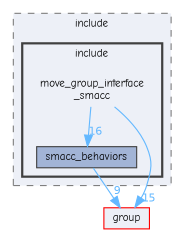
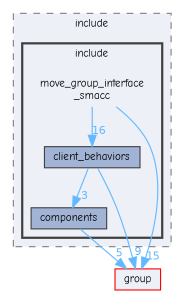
  digraph {
    compound=true
    fontname="Comic Neue"
    node [fontname="Comic Neue" fontsize=10 shape=box color=grey25 fillcolor="#a2b4d6" style=filled]
    edge [color=steelblue1 fontcolor=steelblue1 fontname="Comic Neue" fontsize=10 labeldistance=1.5 labelfontname=Helvetica labelfontsize=10]
    n1 [height=0.2 label="move_group_interface\l_smacc" shape=plaintext width=0.4 color="" fillcolor="" style=""]
-   n2 [height=0.2 label=smacc_behaviors width=0.4]
+   n2 [height=0.2 label=client_behaviors width=0.4]
+   n3 [height=0.2 label=components width=0.4]
    n4 [color=red fillcolor="#edf0f7" height=0.2 label=group width=0.4]
    subgraph cluster_1 {
      bgcolor="#edf0f7"
      fontsize=10
      label=include
      pencolor=grey50
      style="filled,dashed"
      subgraph cluster_2 {
        bgcolor="#edf0f7"
        fontsize=10
        label=include
        pencolor=grey25
        style="filled,bold"
        n1
        n2
+       n3
      }
    }
    n1 -> n2 [headlabel=16]
    n1 -> n4 [headlabel=15]
+   n2 -> n3 [headlabel=3]
    n2 -> n4 [headlabel=9]
+   n3 -> n4 [headlabel=5]
  }
